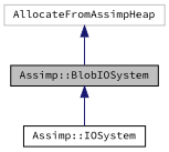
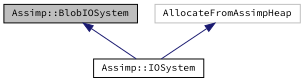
  digraph {
    fontname="Source Code Pro"
    node [color=black fillcolor=white fontname="Source Code Pro" fontsize=10 shape=record style=filled]
    edge [color=midnightblue dir=back fontname="Source Code Pro" fontsize=10 labelfontname=Helvetica labelfontsize=10 style=solid]
    n1 [fillcolor=grey75 fontcolor=black height=0.2 label="Assimp::BlobIOSystem" width=0.4]
    n2 [height=0.2 label="Assimp::IOSystem" width=0.4]
    n3 [color=grey75 height=0.2 label=AllocateFromAssimpHeap width=0.4]
    n1 -> n2
-   n3 -> n1
+   n3 -> n2
  }
